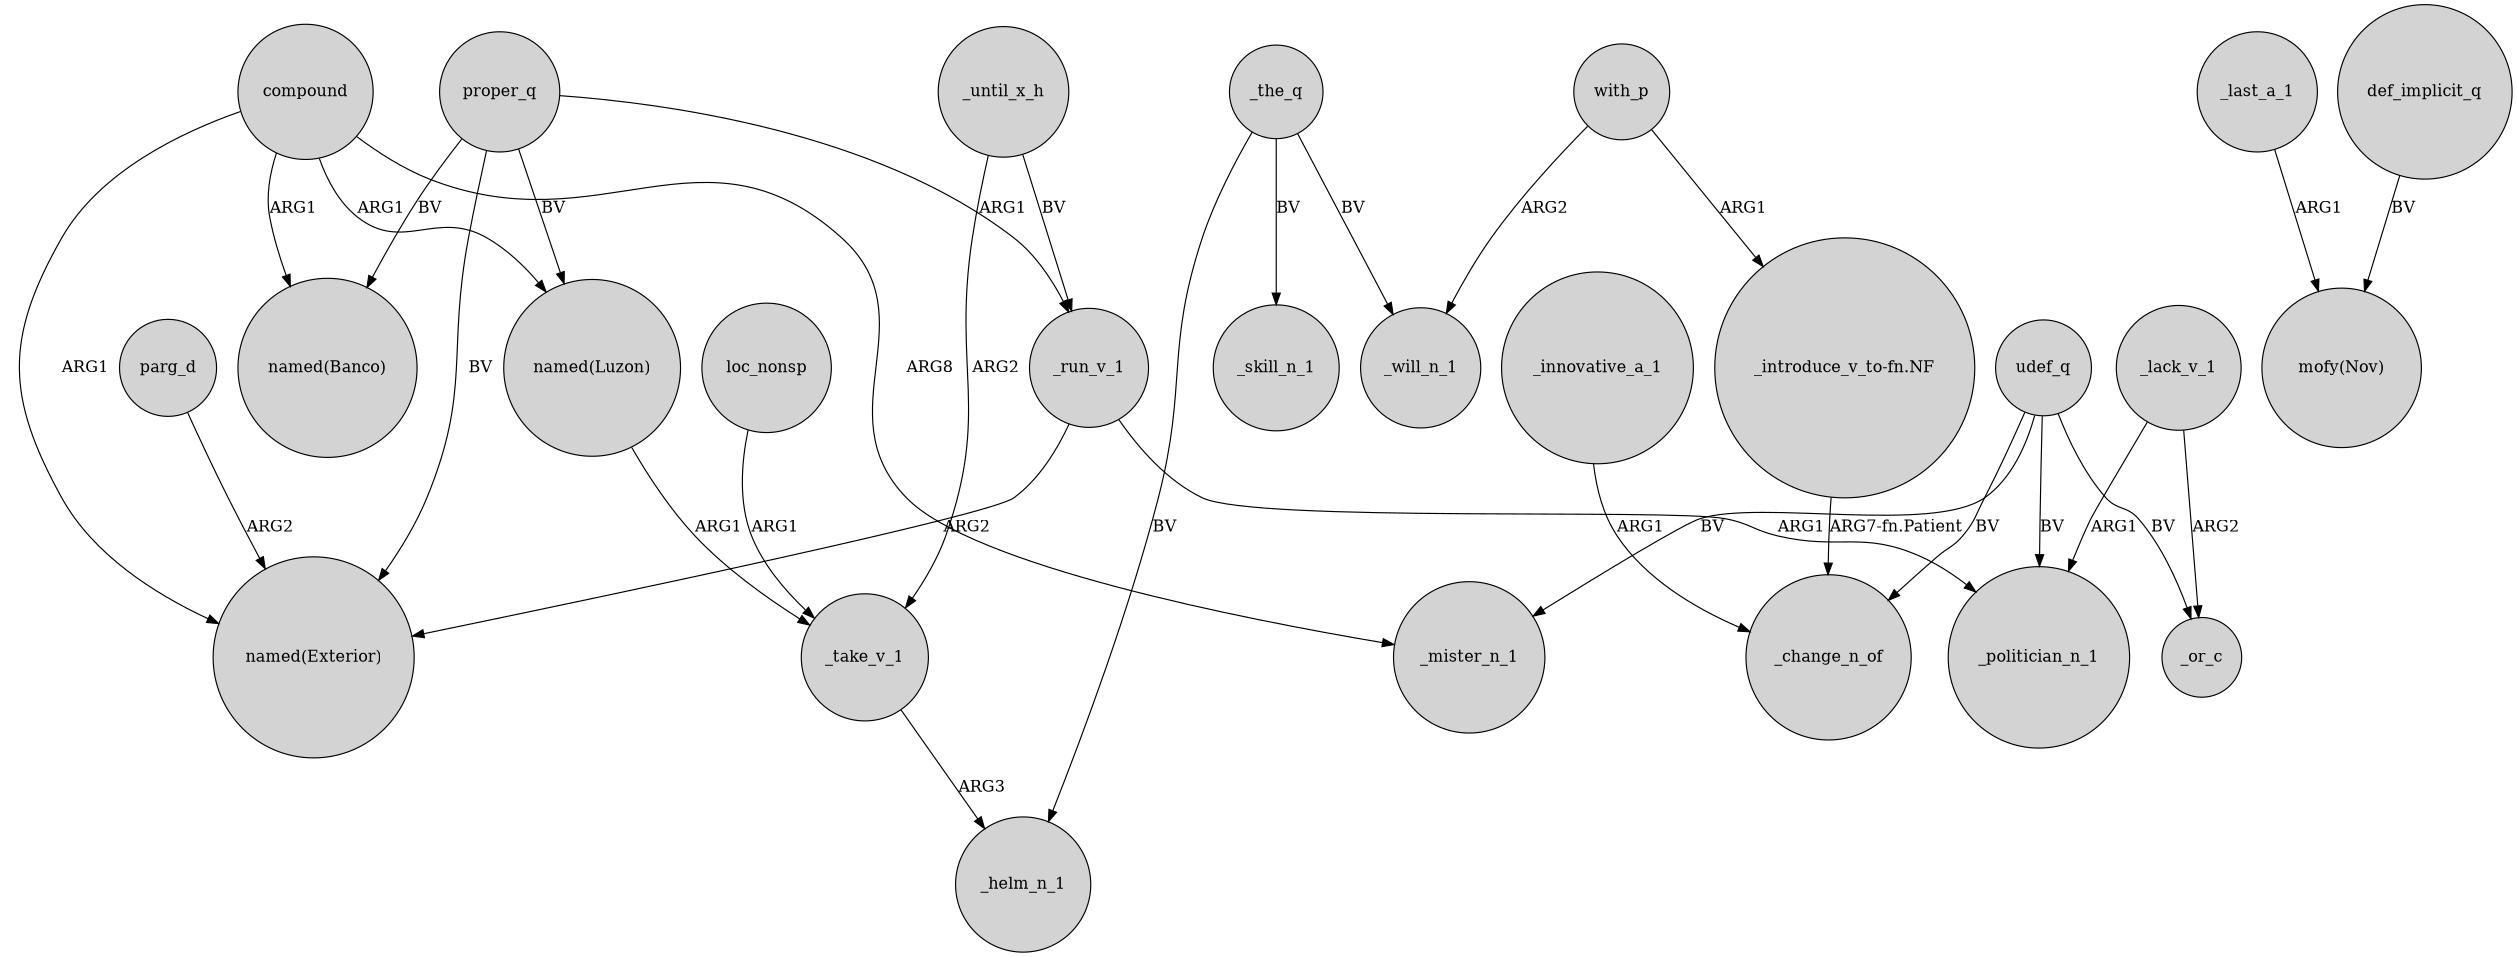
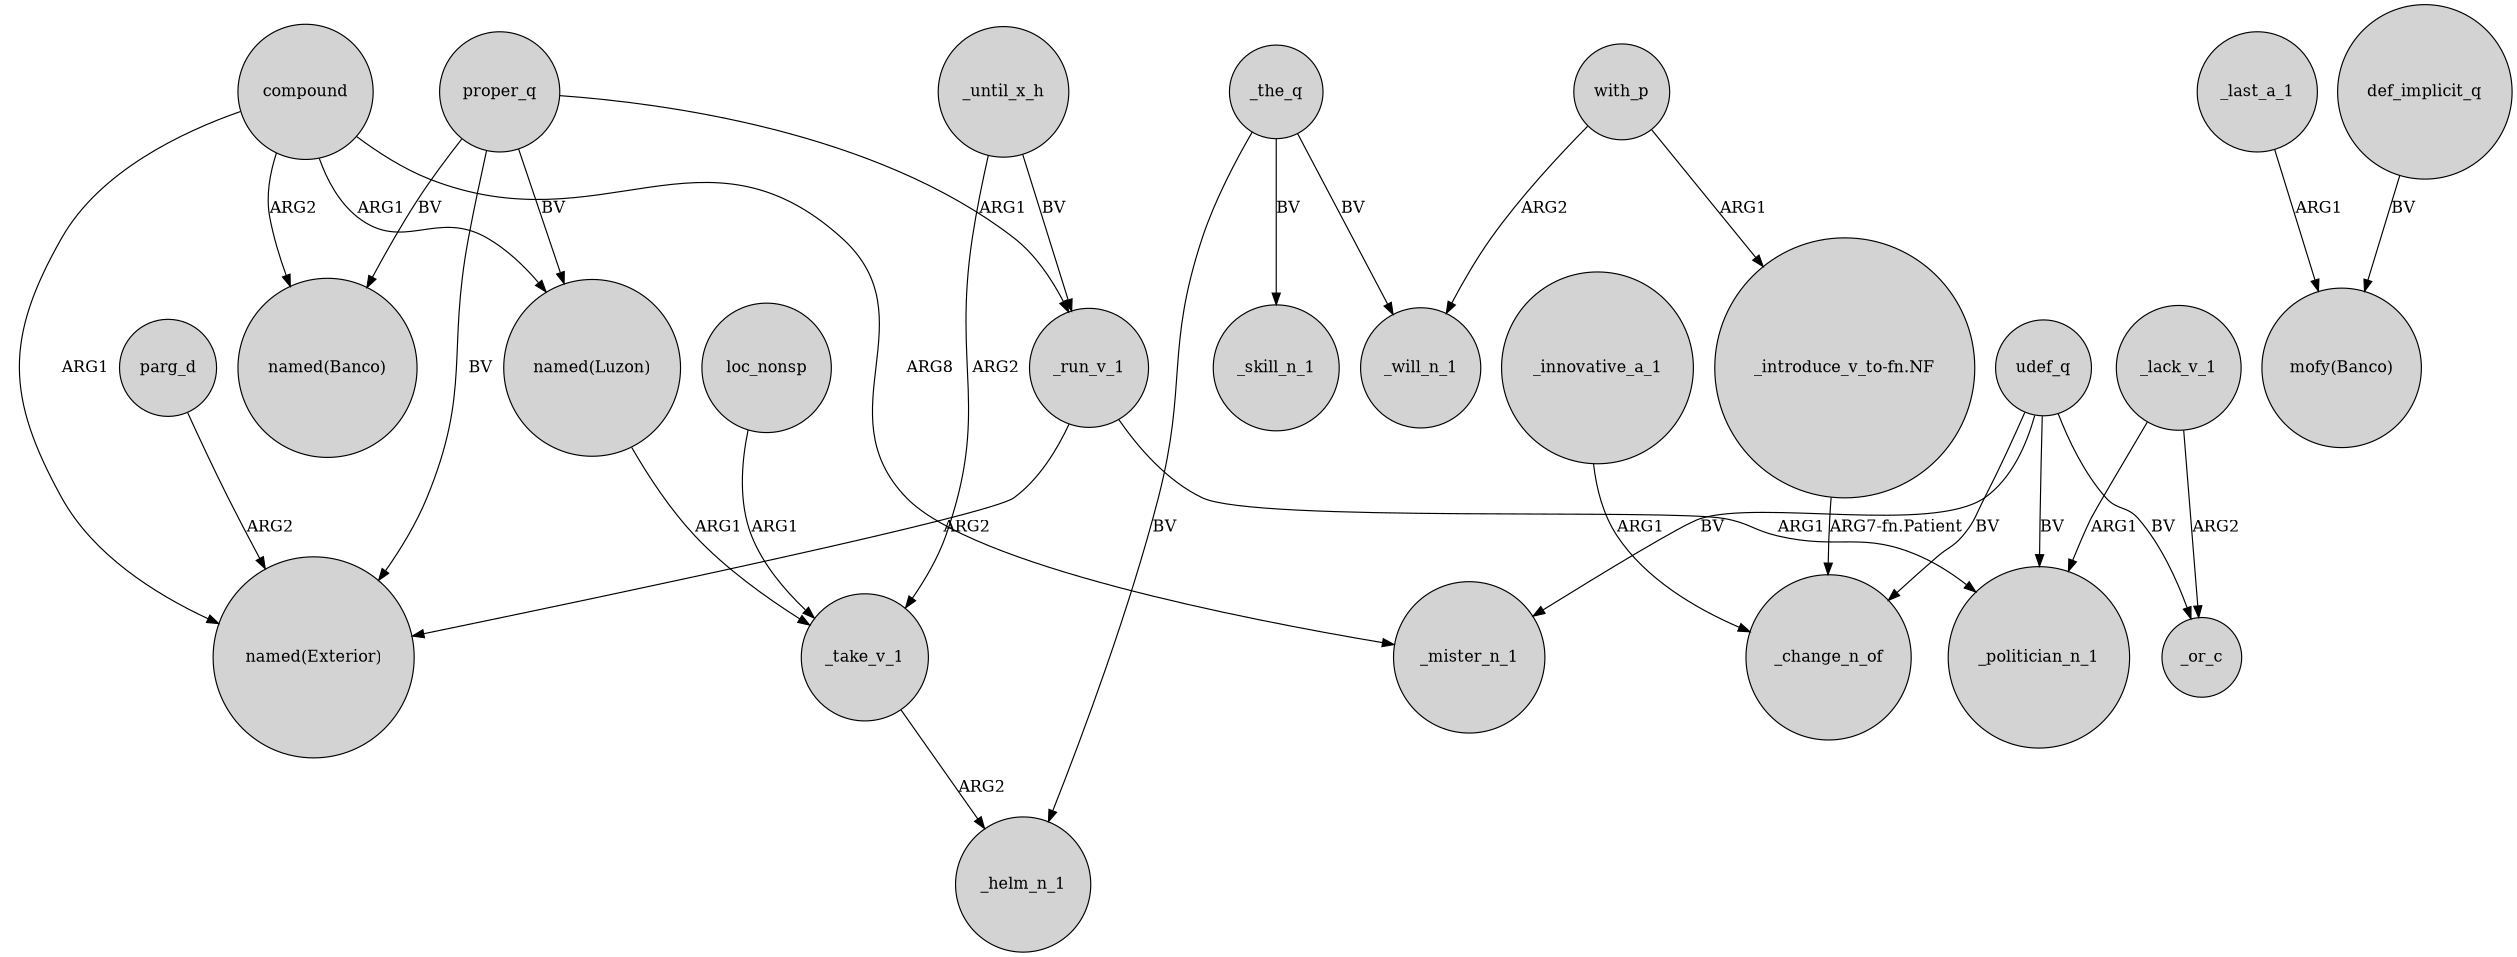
  digraph {
    node [shape=circle style=filled]
    _until_x_h
    _run_v_1
    _take_v_1
    "named(Exterior)"
    _politician_n_1
    _helm_n_1
    "named(Luzon)"
    _the_q
    _skill_n_1
    _will_n_1
    proper_q
    "named(Banco)"
    compound
    _mister_n_1
    with_p
    "_introduce_v_to-fn.NF"
    _change_n_of
    parg_d
    udef_q
    _or_c
    _innovative_a_1
    _lack_v_1
    loc_nonsp
    _last_a_1
-   "mofy(Nov)"
+   "mofy(Nov)" [label="mofy(Banco)"]
    def_implicit_q
    _until_x_h -> _run_v_1 [label=BV]
    _until_x_h -> _take_v_1 [label=ARG2]
    _run_v_1 -> "named(Exterior)" [label=ARG2]
    _run_v_1 -> _politician_n_1 [label=ARG1]
-   _take_v_1 -> _helm_n_1 [label=ARG3]
+   _take_v_1 -> _helm_n_1 [label=ARG2]
    "named(Luzon)" -> _take_v_1 [label=ARG1]
    _the_q -> _helm_n_1 [label=BV]
    _the_q -> _skill_n_1 [label=BV]
    _the_q -> _will_n_1 [label=BV]
    proper_q -> _run_v_1 [label=ARG1]
    proper_q -> "named(Exterior)" [label=BV]
    proper_q -> "named(Luzon)" [label=BV]
    proper_q -> "named(Banco)" [label=BV]
    compound -> "named(Exterior)" [label=ARG1]
    compound -> "named(Luzon)" [label=ARG1]
-   compound -> "named(Banco)" [label=ARG1]
+   compound -> "named(Banco)" [label=ARG2]
    compound -> _mister_n_1 [label=ARG8]
    with_p -> _will_n_1 [label=ARG2]
    with_p -> "_introduce_v_to-fn.NF" [label=ARG1]
    "_introduce_v_to-fn.NF" -> _change_n_of [label="ARG7-fn.Patient"]
    parg_d -> "named(Exterior)" [label=ARG2]
    udef_q -> _politician_n_1 [label=BV]
    udef_q -> _mister_n_1 [label=BV]
    udef_q -> _change_n_of [label=BV]
    udef_q -> _or_c [label=BV]
    _innovative_a_1 -> _change_n_of [label=ARG1]
    _lack_v_1 -> _politician_n_1 [label=ARG1]
    _lack_v_1 -> _or_c [label=ARG2]
    loc_nonsp -> _take_v_1 [label=ARG1]
    _last_a_1 -> "mofy(Nov)" [label=ARG1]
    def_implicit_q -> "mofy(Nov)" [label=BV]
  }
